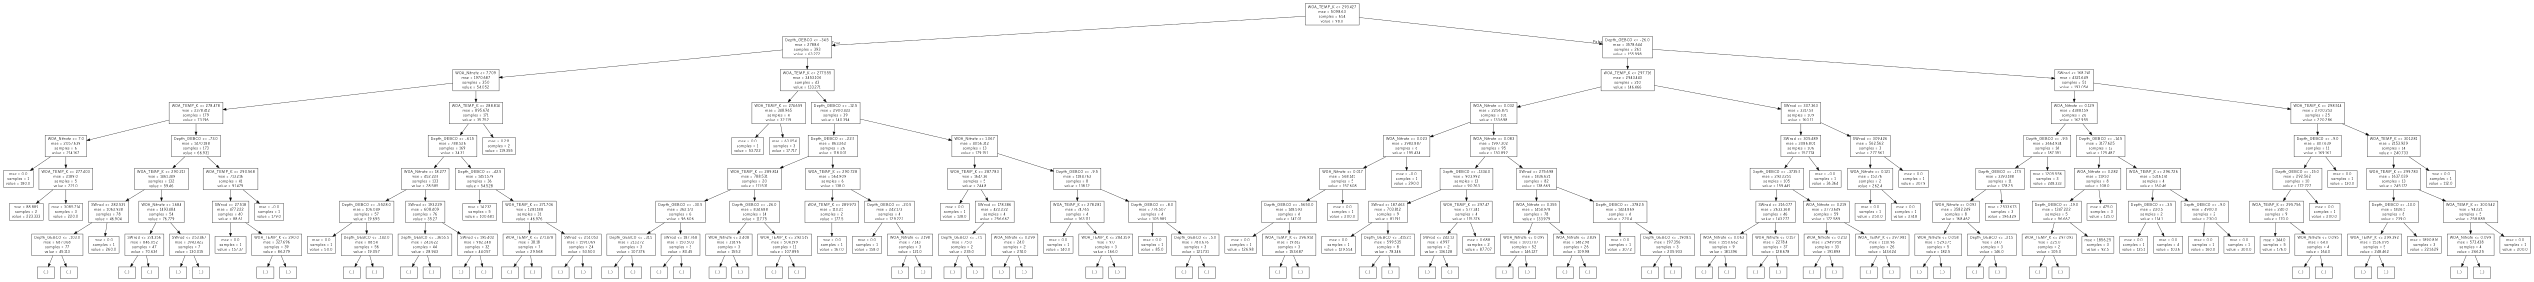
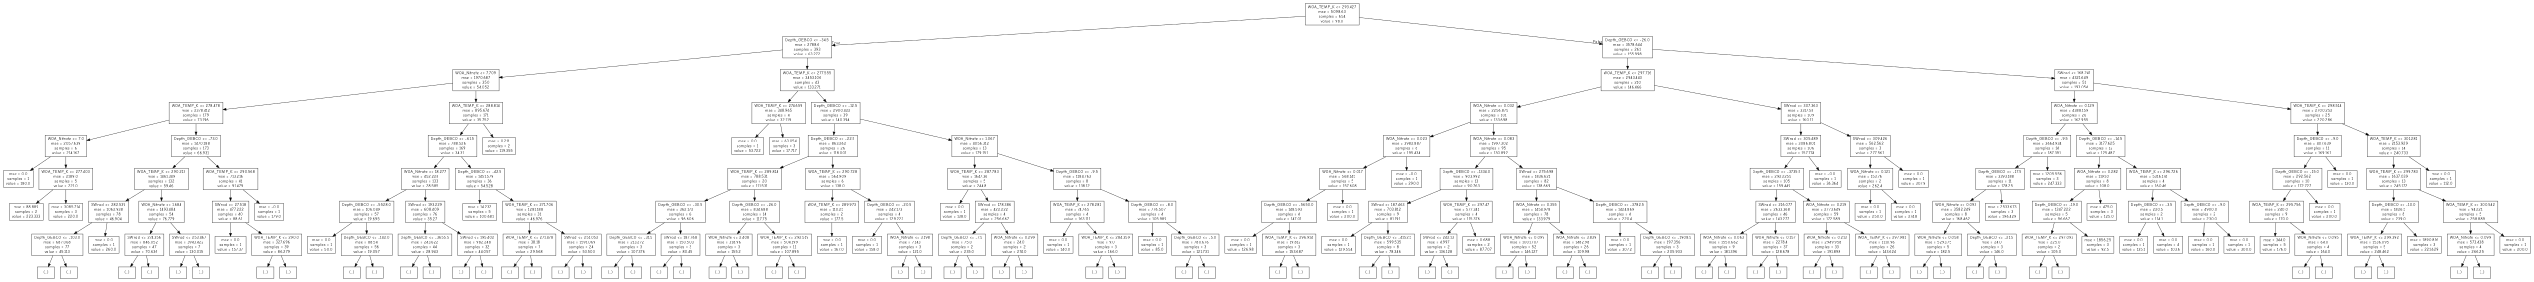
  digraph {
    fontname="Comic Neue"
    node [fontname="Comic Neue" shape=box]
    edge [fontname="Comic Neue"]
    n1 [label="WOA_TEMP_K <= 293.427\nmse = 5098.63\nsamples = 654\nvalue = 98.0"]
    n2 [label="Depth_GEBCO <= -34.5\nmse = 2788.6\nsamples = 393\nvalue = 63.272"]
    n3 [label="Depth_GEBCO <= -26.0\nmse = 3578.644\nsamples = 261\nvalue = 155.998"]
    n4 [label="WOA_Nitrate <= 7.709\nmse = 1970.687\nsamples = 350\nvalue = 54.052"]
    n5 [label="WOA_TEMP_K <= 277.555\nmse = 3453.106\nsamples = 43\nvalue = 133.271"]
    n6 [label="WOA_TEMP_K <= 297.716\nmse = 2943.443\nsamples = 210\nvalue = 146.466"]
    n7 [label="SWrad <= 168.241\nmse = 4321.649\nsamples = 51\nvalue = 193.054"]
    n8 [label="WOA_TEMP_K <= 278.478\nmse = 2378.412\nsamples = 179\nvalue = 73.196"]
    n9 [label="WOA_TEMP_K <= 288.814\nmse = 895.674\nsamples = 171\nvalue = 35.752"]
    n10 [label="WOA_TEMP_K <= 274.659\nmse = 348.965\nsamples = 4\nvalue = 32.119"]
    n11 [label="Depth_GEBCO <= -12.5\nmse = 2900.422\nsamples = 39\nvalue = 140.394"]
    n12 [label="WOA_Nitrate <= 7.0\nmse = 2057.639\nsamples = 6\nvalue = 214.167"]
    n13 [label="Depth_GEBCO <= -73.0\nmse = 1470.188\nsamples = 173\nvalue = 66.931"]
    n14 [label="Depth_GEBCO <= -61.5\nmse = 788.526\nsamples = 169\nvalue = 34.31"]
    n15 [label="mse = 0.211\nsamples = 2\nvalue = 119.355"]
    n16 [label="mse = 0.0\nsamples = 1\nvalue = 180.0"]
    n17 [label="WOA_TEMP_K <= 277.403\nmse = 2189.0\nsamples = 5\nvalue = 221.0"]
    n18 [label="WOA_TEMP_K <= 290.213\nmse = 1461.349\nsamples = 132\nvalue = 59.46"]
    n19 [label="WOA_TEMP_K <= 290.568\nmse = 713.216\nsamples = 41\nvalue = 91.479"]
    n20 [label="mse = 88.889\nsamples = 2\nvalue = 223.333"]
    n21 [label="mse = 3085.714\nsamples = 3\nvalue = 220.0"]
    n22 [label="SWrad <= 282.539\nmse = 1062.938\nsamples = 78\nvalue = 46.904"]
    n23 [label="WOA_Nitrate <= 1.684\nmse = 1493.484\nsamples = 54\nvalue = 76.779"]
    n24 [label="SWrad <= 27.518\nmse = 477.222\nsamples = 40\nvalue = 88.61"]
    n25 [label="mse = -0.0\nsamples = 1\nvalue = 179.0"]
    n26 [label="Depth_GEBCO <= -103.0\nmse = 687.068\nsamples = 77\nvalue = 45.113"]
    n27 [label="mse = 0.0\nsamples = 1\nvalue = 260.0"]
    n28 [label="SWrad <= 274.356\nmse = 846.052\nsamples = 47\nvalue = 70.636"]
    n29 [label="SWrad <= 253.467\nmse = 3943.422\nsamples = 7\nvalue = 130.015"]
    n30 [label="(...)"]
    n31 [label="(...)"]
    n32 [label="(...)"]
    n33 [label="(...)"]
    n34 [label="(...)"]
    n35 [label="(...)"]
    n36 [label="mse = 0.0\nsamples = 1\nvalue = 157.37"]
    n37 [label="WOA_TEMP_K <= 290.0\nmse = 327.696\nsamples = 39\nvalue = 86.279"]
    n38 [label="(...)"]
    n39 [label="(...)"]
    n40 [label="WOA_Nitrate <= 18.277\nmse = 452.228\nsamples = 133\nvalue = 28.585"]
    n41 [label="Depth_GEBCO <= -42.5\nmse = 1451.579\nsamples = 36\nvalue = 54.528"]
    n42 [label="Depth_GEBCO <= -5528.0\nmse = 106.049\nsamples = 57\nvalue = 19.695"]
    n43 [label="SWrad <= 193.229\nmse = 608.409\nsamples = 76\nvalue = 35.27"]
    n44 [label="mse = 14.232\nsamples = 5\nvalue = 100.681"]
    n45 [label="WOA_TEMP_K <= 271.706\nmse = 1281.188\nsamples = 31\nvalue = 46.976"]
    n46 [label="mse = 0.0\nsamples = 1\nvalue = 50.0"]
    n47 [label="Depth_GEBCO <= -142.0\nmse = 88.54\nsamples = 56\nvalue = 19.057"]
    n48 [label="Depth_GEBCO <= -3655.5\nmse = 243.622\nsamples = 44\nvalue = 28.943"]
    n49 [label="SWrad <= 195.402\nmse = 982.248\nsamples = 32\nvalue = 44.057"]
    n50 [label="(...)"]
    n51 [label="(...)"]
    n52 [label="(...)"]
    n53 [label="(...)"]
    n54 [label="(...)"]
    n55 [label="(...)"]
    n56 [label="WOA_TEMP_K <= 271.478\nmse = 38.18\nsamples = 7\nvalue = 29.568"]
    n57 [label="SWrad <= 251.052\nmse = 1591.069\nsamples = 24\nvalue = 53.503"]
    n58 [label="(...)"]
    n59 [label="(...)"]
    n60 [label="(...)"]
    n61 [label="(...)"]
    n62 [label="mse = 0.0\nsamples = 1\nvalue = 53.722"]
    n63 [label="mse = 63.054\nsamples = 3\nvalue = 17.717"]
    n64 [label="Depth_GEBCO <= -22.5\nmse = 863.262\nsamples = 26\nvalue = 118.001"]
    n65 [label="WOA_Nitrate <= 1.067\nmse = 4056.312\nsamples = 13\nvalue = 179.151"]
    n66 [label="WOA_TEMP_K <= 289.814\nmse = 788.531\nsamples = 20\nvalue = 111.531"]
    n67 [label="WOA_TEMP_K <= 290.728\nmse = 564.909\nsamples = 6\nvalue = 138.0"]
    n68 [label="WOA_TEMP_K <= 287.783\nmse = 1647.36\nsamples = 5\nvalue = 244.8"]
    n69 [label="Depth_GEBCO <= -9.5\nmse = 1184.763\nsamples = 8\nvalue = 138.12"]
    n70 [label="Depth_GEBCO <= -30.5\nmse = 362.172\nsamples = 6\nvalue = 96.606"]
    n71 [label="Depth_GEBCO <= -26.0\nmse = 834.688\nsamples = 14\nvalue = 117.75"]
    n72 [label="WOA_TEMP_K <= 289.973\nmse = 110.25\nsamples = 2\nvalue = 177.5"]
    n73 [label="Depth_GEBCO <= -20.5\nmse = 242.173\nsamples = 4\nvalue = 129.222"]
    n74 [label="Depth_GEBCO <= -31.5\nmse = 213.272\nsamples = 3\nvalue = 107.376"]
    n75 [label="SWrad <= 187.768\nmse = 150.503\nsamples = 3\nvalue = 80.45"]
    n76 [label="WOA_Nitrate <= 2.408\nmse = 318.96\nsamples = 3\nvalue = 155.2"]
    n77 [label="WOA_TEMP_K <= 292.519\nmse = 504.199\nsamples = 11\nvalue = 107.895"]
    n78 [label="(...)"]
    n79 [label="(...)"]
    n80 [label="(...)"]
    n81 [label="(...)"]
    n82 [label="(...)"]
    n83 [label="(...)"]
    n84 [label="(...)"]
    n85 [label="(...)"]
    n86 [label="mse = 0.0\nsamples = 1\nvalue = 167.0"]
    n87 [label="mse = 0.0\nsamples = 1\nvalue = 158.0"]
    n88 [label="WOA_Nitrate <= 3.198\nmse = 7.143\nsamples = 3\nvalue = 121.0"]
    n89 [label="(...)"]
    n90 [label="(...)"]
    n91 [label="mse = 0.0\nsamples = 1\nvalue = 138.0"]
    n92 [label="SWrad <= 178.386\nmse = 422.222\nsamples = 4\nvalue = 256.667"]
    n93 [label="WOA_TEMP_K <= 278.281\nmse = 74.765\nsamples = 4\nvalue = 163.111"]
    n94 [label="Depth_GEBCO <= -8.0\nmse = 776.507\nsamples = 4\nvalue = 105.989"]
    n95 [label="Depth_GEBCO <= -7.5\nmse = 75.0\nsamples = 2\nvalue = 235.0"]
    n96 [label="WOA_Nitrate <= 0.299\nmse = 24.0\nsamples = 2\nvalue = 274.0"]
    n97 [label="(...)"]
    n98 [label="(...)"]
    n99 [label="(...)"]
    n100 [label="(...)"]
    n101 [label="mse = 0.0\nsamples = 1\nvalue = 140.0"]
    n102 [label="WOA_TEMP_K <= 284.359\nmse = 9.0\nsamples = 3\nvalue = 166.0"]
    n103 [label="mse = 0.0\nsamples = 1\nvalue = 85.0"]
    n104 [label="Depth_GEBCO <= -5.0\nmse = 780.676\nsamples = 3\nvalue = 121.731"]
    n105 [label="(...)"]
    n106 [label="(...)"]
    n107 [label="(...)"]
    n108 [label="(...)"]
    n109 [label="WOA_Nitrate <= 0.032\nmse = 2256.875\nsamples = 101\nvalue = 133.698"]
    n110 [label="SWrad <= 307.363\nmse = 3317.58\nsamples = 109\nvalue = 160.17"]
    n111 [label="WOA_Nitrate <= 0.129\nmse = 4388.159\nsamples = 26\nvalue = 162.955"]
    n112 [label="WOA_TEMP_K <= 298.514\nmse = 2700.252\nsamples = 25\nvalue = 220.286"]
    n113 [label="WOA_Nitrate <= 0.023\nmse = 3982.887\nsamples = 6\nvalue = 195.434"]
    n114 [label="WOA_Nitrate <= 0.083\nmse = 1997.302\nsamples = 95\nvalue = 130.892"]
    n115 [label="SWrad <= 305.489\nmse = 3086.801\nsamples = 106\nvalue = 157.774"]
    n116 [label="SWrad <= 309.426\nmse = 562.562\nsamples = 3\nvalue = 277.567"]
    n117 [label="WOA_Nitrate <= 0.017\nmse = 568.145\nsamples = 5\nvalue = 157.608"]
    n118 [label="mse = -0.0\nsamples = 1\nvalue = 290.0"]
    n119 [label="Depth_GEBCO <= -1334.0\nmse = 903.992\nsamples = 13\nvalue = 90.763"]
    n120 [label="SWrad <= 275.698\nmse = 1836.621\nsamples = 82\nvalue = 138.669"]
    n121 [label="Depth_GEBCO <= -5650.0\nmse = 148.593\nsamples = 4\nvalue = 147.01"]
    n122 [label="mse = 0.0\nsamples = 1\nvalue = 200.0"]
    n123 [label="mse = 0.0\nsamples = 1\nvalue = 126.98"]
    n124 [label="WOA_TEMP_K <= 296.914\nmse = 19.812\nsamples = 3\nvalue = 153.687"]
    n125 [label="(...)"]
    n126 [label="(...)"]
    n127 [label="SWrad <= 187.463\nmse = 703.812\nsamples = 9\nvalue = 81.191"]
    n128 [label="WOA_TEMP_K <= 297.47\nmse = 577.341\nsamples = 4\nvalue = 115.376"]
    n129 [label="WOA_Nitrate <= 0.355\nmse = 1454.978\nsamples = 78\nvalue = 133.979"]
    n130 [label="Depth_GEBCO <= -3782.5\nmse = 1424.869\nsamples = 4\nvalue = 220.4"]
    n131 [label="mse = 0.0\nsamples = 1\nvalue = 129.554"]
    n132 [label="Depth_GEBCO <= -4152.5\nmse = 599.535\nsamples = 8\nvalue = 78.346"]
    n133 [label="SWrad <= 242.13\nmse = 4.997\nsamples = 2\nvalue = 136.128"]
    n134 [label="mse = 0.688\nsamples = 2\nvalue = 87.707"]
    n135 [label="(...)"]
    n136 [label="(...)"]
    n137 [label="(...)"]
    n138 [label="(...)"]
    n139 [label="WOA_Nitrate <= 0.099\nmse = 1001.707\nsamples = 52\nvalue = 146.127"]
    n140 [label="WOA_Nitrate <= 3.839\nmse = 1482.98\nsamples = 26\nvalue = 109.98"]
    n141 [label="mse = 0.0\nsamples = 1\nvalue = 307.2"]
    n142 [label="Depth_GEBCO <= -1908.5\nmse = 197.356\nsamples = 3\nvalue = 205.933"]
    n143 [label="(...)"]
    n144 [label="(...)"]
    n145 [label="(...)"]
    n146 [label="(...)"]
    n147 [label="(...)"]
    n148 [label="(...)"]
    n149 [label="Depth_GEBCO <= -3735.5\nmse = 2923.255\nsamples = 105\nvalue = 159.449"]
    n150 [label="mse = -0.0\nsamples = 1\nvalue = 36.364"]
    n151 [label="WOA_Nitrate <= 0.121\nmse = 153.76\nsamples = 2\nvalue = 262.4"]
    n152 [label="mse = 0.0\nsamples = 1\nvalue = 307.9"]
    n153 [label="SWrad <= 216.077\nmse = 2633.368\nsamples = 46\nvalue = 143.277"]
    n154 [label="WOA_Nitrate <= 0.219\nmse = 2773.649\nsamples = 59\nvalue = 172.589"]
    n155 [label="WOA_Nitrate <= 0.063\nmse = 1550.662\nsamples = 9\nvalue = 181.396"]
    n156 [label="WOA_Nitrate <= 0.157\nmse = 2278.4\nsamples = 37\nvalue = 128.678"]
    n157 [label="WOA_Nitrate <= 0.213\nmse = 2949.958\nsamples = 33\nvalue = 191.898"]
    n158 [label="WOA_TEMP_K <= 297.981\nmse = 1110.96\nsamples = 26\nvalue = 143.624"]
    n159 [label="(...)"]
    n160 [label="(...)"]
    n161 [label="(...)"]
    n162 [label="(...)"]
    n163 [label="(...)"]
    n164 [label="(...)"]
    n165 [label="(...)"]
    n166 [label="(...)"]
    n167 [label="mse = 0.0\nsamples = 1\nvalue = 250.0"]
    n168 [label="mse = 0.0\nsamples = 1\nvalue = 274.8"]
    n169 [label="Depth_GEBCO <= -9.5\nmse = 3664.934\nsamples = 14\nvalue = 187.391"]
    n170 [label="Depth_GEBCO <= -14.5\nmse = 3177.625\nsamples = 12\nvalue = 125.487"]
    n171 [label="Depth_GEBCO <= -9.0\nmse = 407.639\nsamples = 11\nvalue = 169.167"]
    n172 [label="WOA_TEMP_K <= 301.281\nmse = 2153.929\nsamples = 14\nvalue = 240.733"]
    n173 [label="Depth_GEBCO <= -17.5\nmse = 3393.188\nsamples = 11\nvalue = 178.25"]
-   n174 [label="mse = 1205.556\nsamples = 3\nvalue = 248.333"]
+   n174 [label="mse = 1205.556\nsamples = 3\nvalue = 247.333"]
    n175 [label="WOA_Nitrate <= 0.282\nmse = 1191.0\nsamples = 8\nvalue = 108.0"]
    n176 [label="WOA_TEMP_K <= 296.726\nmse = 5316.174\nsamples = 4\nvalue = 160.46"]
    n177 [label="WOA_Nitrate <= 0.093\nmse = 3582.249\nsamples = 8\nvalue = 168.462"]
    n178 [label="mse = 2533.673\nsamples = 3\nvalue = 196.429"]
    n179 [label="WOA_Nitrate <= 0.058\nmse = 5293.75\nsamples = 5\nvalue = 182.5"]
    n180 [label="Depth_GEBCO <= -21.5\nmse = 24.0\nsamples = 3\nvalue = 146.0"]
    n181 [label="(...)"]
    n182 [label="(...)"]
    n183 [label="(...)"]
    n184 [label="(...)"]
    n185 [label="Depth_GEBCO <= -19.0\nmse = 1347.222\nsamples = 5\nvalue = 96.667"]
    n186 [label="mse = 475.0\nsamples = 3\nvalue = 125.0"]
    n187 [label="Depth_GEBCO <= -3.5\nmse = 220.5\nsamples = 2\nvalue = 114.1"]
    n188 [label="Depth_GEBCO <= -9.0\nmse = 4900.0\nsamples = 2\nvalue = 230.0"]
    n189 [label="WOA_TEMP_K <= 297.093\nmse = 225.0\nsamples = 2\nvalue = 105.0"]
    n190 [label="mse = 1856.25\nsamples = 3\nvalue = 92.5"]
    n191 [label="(...)"]
    n192 [label="(...)"]
    n193 [label="mse = 0.0\nsamples = 1\nvalue = 135.1"]
    n194 [label="mse = 0.0\nsamples = 4\nvalue = 103.6"]
    n195 [label="mse = 0.0\nsamples = 1\nvalue = 160.0"]
    n196 [label="mse = 0.0\nsamples = 1\nvalue = 300.0"]
    n197 [label="Depth_GEBCO <= -15.0\nmse = 292.562\nsamples = 10\nvalue = 172.727"]
    n198 [label="mse = 0.0\nsamples = 1\nvalue = 130.0"]
    n199 [label="WOA_TEMP_K <= 299.783\nmse = 1637.039\nsamples = 13\nvalue = 245.172"]
    n200 [label="mse = 0.0\nsamples = 1\nvalue = 112.0"]
    n201 [label="WOA_TEMP_K <= 295.756\nmse = 240.0\nsamples = 9\nvalue = 170.0"]
    n202 [label="mse = 0.0\nsamples = 1\nvalue = 200.0"]
    n203 [label="mse = 344.0\nsamples = 5\nvalue = 176.0"]
    n204 [label="WOA_Nitrate <= 0.095\nmse = 64.0\nsamples = 4\nvalue = 164.0"]
    n205 [label="(...)"]
    n206 [label="(...)"]
    n207 [label="Depth_GEBCO <= -10.0\nmse = 1826.5\nsamples = 8\nvalue = 239.0"]
    n208 [label="WOA_TEMP_K <= 300.542\nmse = 943.21\nsamples = 5\nvalue = 258.889"]
    n209 [label="WOA_TEMP_K <= 299.392\nmse = 1536.095\nsamples = 5\nvalue = 248.462"]
    n210 [label="mse = 1890.816\nsamples = 3\nvalue = 221.629"]
    n211 [label="WOA_Nitrate <= 0.099\nmse = 573.438\nsamples = 4\nvalue = 266.25"]
    n212 [label="mse = 0.0\nsamples = 1\nvalue = 200.0"]
    n213 [label="(...)"]
    n214 [label="(...)"]
    n215 [label="(...)"]
    n216 [label="(...)"]
    n1 -> n2 [headlabel=True labelangle=45 labeldistance=2.5]
    n1 -> n3 [headlabel=False labelangle=-45 labeldistance=2.5]
    n2 -> n4
    n2 -> n5
    n3 -> n6
    n3 -> n7
    n4 -> n8
    n4 -> n9
    n5 -> n10
    n5 -> n11
    n6 -> n109
    n6 -> n110
    n7 -> n111
    n7 -> n112
    n8 -> n12
    n8 -> n13
    n9 -> n14
    n9 -> n15
    n10 -> n62
    n10 -> n63
    n11 -> n64
    n11 -> n65
    n12 -> n16
    n12 -> n17
    n13 -> n18
    n13 -> n19
    n14 -> n40
    n14 -> n41
    n17 -> n20
    n17 -> n21
    n18 -> n22
    n18 -> n23
    n19 -> n24
    n19 -> n25
    n22 -> n26
    n22 -> n27
    n23 -> n28
    n23 -> n29
    n24 -> n36
    n24 -> n37
    n26 -> n30
    n26 -> n31
    n28 -> n32
    n28 -> n33
    n29 -> n34
    n29 -> n35
    n37 -> n38
    n37 -> n39
    n40 -> n42
    n40 -> n43
    n41 -> n44
    n41 -> n45
    n42 -> n46
    n42 -> n47
    n43 -> n48
    n43 -> n49
    n45 -> n56
    n45 -> n57
    n47 -> n50
    n47 -> n51
    n48 -> n52
    n48 -> n53
    n49 -> n54
    n49 -> n55
    n56 -> n58
    n56 -> n59
    n57 -> n60
    n57 -> n61
    n64 -> n66
    n64 -> n67
    n65 -> n68
    n65 -> n69
    n66 -> n70
    n66 -> n71
    n67 -> n72
    n67 -> n73
    n68 -> n91
    n68 -> n92
    n69 -> n93
    n69 -> n94
    n70 -> n74
    n70 -> n75
    n71 -> n76
    n71 -> n77
    n72 -> n86
    n73 -> n87
    n73 -> n88
    n74 -> n78
    n74 -> n79
    n75 -> n80
    n75 -> n81
    n76 -> n82
    n76 -> n83
    n77 -> n84
    n77 -> n85
    n88 -> n89
    n88 -> n90
    n92 -> n95
+   n92 -> n96
    n93 -> n101
    n93 -> n102
    n94 -> n103
    n94 -> n104
    n95 -> n97
    n95 -> n98
    n96 -> n99
    n96 -> n100
    n102 -> n105
    n102 -> n106
    n104 -> n107
    n104 -> n108
    n109 -> n113
    n109 -> n114
    n110 -> n115
    n110 -> n116
    n111 -> n169
    n111 -> n170
    n112 -> n171
    n112 -> n172
    n113 -> n117
    n113 -> n118
    n114 -> n119
    n114 -> n120
    n115 -> n149
    n115 -> n150
    n116 -> n151
    n116 -> n152
    n117 -> n121
    n117 -> n122
    n119 -> n127
    n119 -> n128
    n120 -> n129
    n120 -> n130
    n121 -> n123
    n121 -> n124
    n124 -> n125
    n124 -> n126
    n127 -> n131
    n127 -> n132
    n128 -> n133
    n128 -> n134
    n129 -> n139
    n129 -> n140
    n130 -> n141
    n130 -> n142
    n132 -> n135
    n132 -> n136
    n133 -> n137
    n133 -> n138
    n139 -> n143
    n139 -> n144
    n140 -> n145
    n140 -> n146
    n142 -> n147
    n142 -> n148
    n149 -> n153
    n149 -> n154
    n151 -> n167
    n151 -> n168
    n153 -> n155
    n153 -> n156
    n154 -> n157
    n154 -> n158
    n155 -> n159
    n155 -> n160
    n156 -> n161
    n156 -> n162
    n157 -> n163
    n157 -> n164
    n158 -> n165
    n158 -> n166
    n169 -> n173
    n169 -> n174
    n170 -> n175
    n170 -> n176
    n171 -> n197
    n171 -> n198
    n172 -> n199
    n172 -> n200
    n173 -> n177
    n173 -> n178
    n175 -> n185
    n175 -> n186
    n176 -> n187
    n176 -> n188
    n177 -> n179
    n177 -> n180
    n179 -> n181
    n179 -> n182
    n180 -> n183
    n180 -> n184
    n185 -> n189
    n185 -> n190
    n187 -> n193
    n187 -> n194
    n188 -> n195
    n188 -> n196
    n189 -> n191
    n189 -> n192
    n197 -> n201
    n197 -> n202
    n199 -> n207
    n199 -> n208
    n201 -> n203
    n201 -> n204
    n204 -> n205
    n204 -> n206
    n207 -> n209
    n207 -> n210
    n208 -> n211
    n208 -> n212
    n209 -> n213
    n209 -> n214
    n211 -> n215
    n211 -> n216
  }
